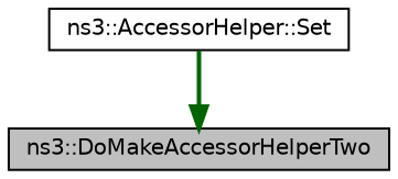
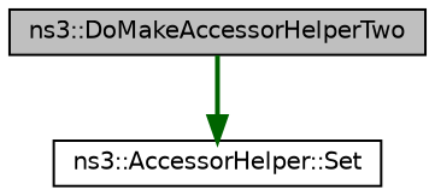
  digraph {
    rankdir=TB
    node [color=black fontname=Helvetica fontsize=10 shape=box style=filled]
    n1 [fillcolor=grey75 fontcolor=black height=0.2 label="ns3::DoMakeAccessorHelperTwo" width=0.4]
    n2 [fillcolor=white height=0.2 label="ns3::AccessorHelper::Set" width=0.4]
-   n2 -> n1 [color=darkgreen fontname=Helvetica fontsize=10 labelfontname=Helvetica labelfontsize=10 style=bold]
+   n1 -> n2 [color=darkgreen fontname=Helvetica fontsize=10 labelfontname=Helvetica labelfontsize=10 style=bold]
  }
